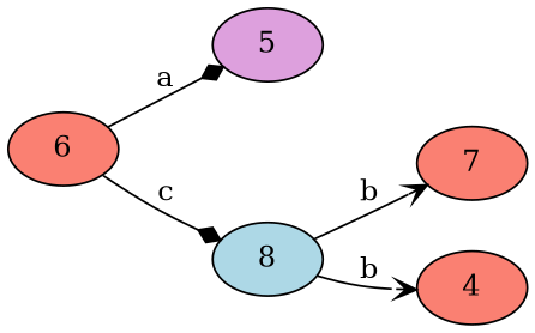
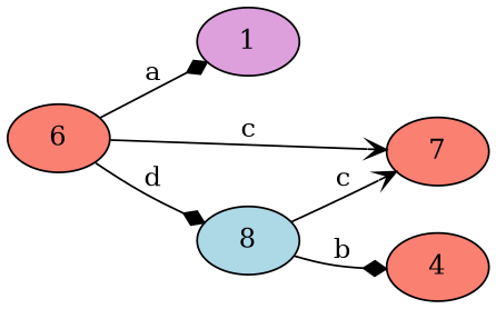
  strict digraph {
    rankdir=LR
    node [fillcolor=salmon style=filled]
    edge [arrowhead=diamond]
    n1 [label=6]
-   1 [fillcolor=plum label=5]
+   1 [fillcolor=plum]
    7
    8 [fillcolor=lightblue]
    4
    n1 -> 1 [label=a]
-   n1 -> 8 [label=c]
-   8 -> 7 [arrowhead=vee label=b]
-   8 -> 4 [arrowhead=vee label=b]
+   n1 -> 7 [arrowhead=vee label=c]
+   n1 -> 8 [label=d]
+   8 -> 7 [arrowhead=vee label=c]
+   8 -> 4 [label=b]
  }
